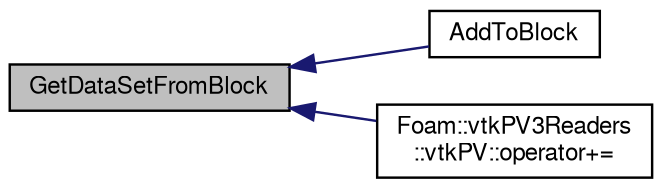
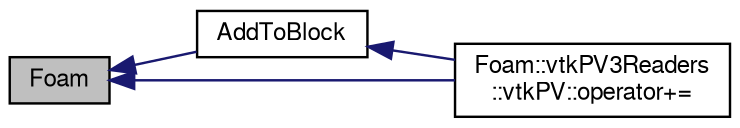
  digraph {
    rankdir=LR
    node [color=black fontname=FreeSans fontsize=10 shape=record]
    edge [color=midnightblue dir=back fontname=FreeSans fontsize=10 labelfontname=FreeSans labelfontsize=10 style=solid]
-   n1 [fillcolor=grey75 fontcolor=black height=0.2 label=GetDataSetFromBlock style=filled width=0.4]
+   n1 [fillcolor=grey75 fontcolor=black height=0.2 label=Foam style=filled width=0.4]
    n2 [height=0.2 label=AddToBlock width=0.4]
    n3 [height=0.2 label="Foam::vtkPV3Readers\l::vtkPV::operator+=" width=0.4]
    n1 -> n2
    n1 -> n3
+   n2 -> n3
  }
